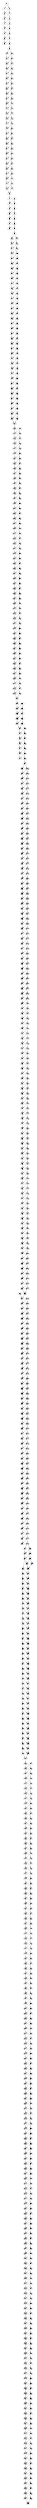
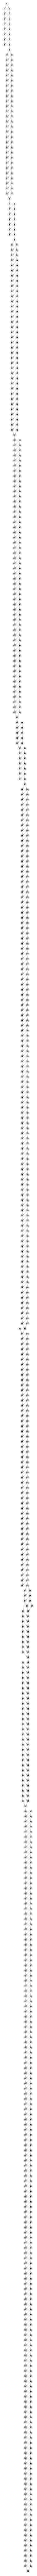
  digraph {
    0
    1
    2
    3
    4
    5
    6
    7
    8
    9
    10
    11
    12
    13
    14
    15
    16
    18
    19
    20
    21
    22
    23
    24
    25
    26
    27
    28
    29
    30
    31
    32
    33
    34
    35
    36
    37
    38
    39
    40
    41
    42
    43
    44
    45
    46
    47
    48
    49
    50
    51
    52
    53
    54
    55
    56
    57
    58
    59
    60
    61
    62
    63
    64
    65
    66
    67
    68
    69
    70
    71
    72
    73
    74
    75
    77
    79
    78
    80
    81
    82
    83
    84
    85
    86
    87
    88
    89
    90
    92
    93
    94
    95
    96
    97
    98
    99
    100
    101
    102
    103
    104
    105
    106
    107
    108
    109
    110
    111
    112
    113
    114
    115
    116
    117
    118
    119
    120
    121
    122
    123
    124
    125
    126
    127
    128
    129
    130
    131
    132
    133
    134
    135
    136
    137
    138
    139
    140
    141
    142
    143
    144
    145
    146
    147
    148
    149
    150
    151
    152
    153
    154
    155
    156
    157
    158
    159
    160
    161
    162
    163
    164
    165
    166
    167
    169
    171
    170
    172
    173
    174
    175
    176
    177
    178
    179
    180
    181
    182
    183
    184
    185
    186
    187
    188
    189
    190
    191
    192
    193
    194
    195
    196
    197
    198
    199
    200
    201
    202
    203
    204
    205
    206
    207
    208
    209
    210
    211
    212
    213
    214
    215
    216
    217
    218
    219
    220
    221
    222
    223
    224
    225
    226
    227
    228
    229
    230
    231
    232
    233
    234
    235
    236
    237
    238
    239
    240
    241
    242
    243
    244
    245
    246
    247
    248
    249
    250
    251
    252
    253
    254
    255
    256
    257
    258
    259
    260
    261
    262
    263
    264
    265
    266
    267
    268
    269
    270
    271
    272
    273
    274
    275
    276
    277
    279
    281
    280
    282
    283
    284
    285
    286
    287
    288
    289
    291
    290
    292
    293
    294
    295
    296
    297
    298
    299
    300
    301
    302
    304
    305
    306
    307
    308
    309
    310
    311
    312
    313
    314
    315
    316
    317
    318
    319
    320
    321
    322
    323
    324
    325
    326
    327
    328
    329
    330
    331
    332
    333
    334
    335
    336
    337
    338
    339
    340
    341
    342
    343
    344
    345
    346
    347
    348
    349
    350
    351
    352
    353
    354
    355
    356
    357
    358
    359
    360
    361
    362
    363
    364
    365
    366
    367
    368
    369
    370
    371
    372
    373
    374
    375
    376
    377
    378
    379
    380
    381
    382
    383
    384
    385
    386
    387
    388
    389
    390
    391
    392
    393
    394
    395
    396
    397
    398
    399
    400
    401
    402
    403
    404
    405
    406
    407
    408
    409
    410
    411
    412
    413
    414
    415
    416
    417
    418
    419
    420
    421
    422
    423
    424
    425
    426
    427
    428
    429
    430
    431
    432
    433
    434
    435
    436
    437
    438
    439
    440
    441
    442
    443
    444
    445
    446
    447
    448
    449
    450
    451
    452
    453
    454
    455
    456
    457
    458
    459
    460
    461
    462
    463
    464
    465
    466
    467
    468
    469
    470
    471
    472
    473
    474
    475
    476
    477
    478
    479
    480
    481
    482
    483
    484
    485
    486
    487
    488
    489
    490
    491
    492
    493
    494
    495
    496
    497
    498
    499
    500
    501
    502
    503
    504
    505
    506
    507
    508
    509
    510
    511
    512
    513
    514
    515
    517
    516
    519
    518
    520
    521
    522
    523
    524
    525
    526
    527
    528
    529
    530
    531
    532
    533
    534
    535
    536
    537
    538
    539
    540
    541
    542
    543
    544
    545
    546
    547
    548
    549
    550
    551
    552
    553
    554
    555
    556
    557
    558
    559
    560
    561
    562
    563
    564
    565
    566
    567
    568
    569
    570
    571
    572
    573
    574
    575
    576
    577
    578
    579
    580
    581
    582
    583
    584
    585
    586
    587
    588
    589
    590
    591
    592
    593
    594
    595
    596
    597
    598
    599
    600
    601
    602
    603
    604
    605
    606
    607
    608
    609
    610
    611
    612
    613
    614
    615
    616
    617
    618
    619
    620
    621
    622
    623
    626
    624
    625
    627
    628
    629
    630
    631
    632
    633
    634
    635
    636
    637
    638
    639
    640
    641
    642
    643
-   644
    645
    646
    647
    648
    649
    650
    651
    652
    653
    654
    655
    656
    657
    658
    659
    660
    661
    662
    663
    664
    665
    666
    667
    668
    669
    670
    671
    672
    673
    674
    675
    676
    677
    678
    679
    680
    681
    682
    683
    684
    685
    686
    687
    688
    689
    690
    691
    692
    693
    694
    695
    696
    697
    698
    699
    700
    701
    703
    705
    704
    706
    707
    708
    709
    710
    711
    712
    713
    714
    715
    716
    717
    718
    719
    720
    721
    722
    723
    724
    725
    726
    727
    728
    729
    730
    731
    732
    733
    734
    735
    736
    737
    738
    739
    740
    741
    742
    743
    744
    745
    746
    747
    748
    749
    750
    751
    752
    753
    754
    755
    756
    757
    758
    759
    760
    761
    762
    763
    764
    765
    766
    767
    768
    769
    770
    771
    772
    773
    774
    775
    776
    777
    778
    779
    780
    781
    782
    783
    784
    785
    786
    787
    788
    789
    790
    791
    792
    793
    794
    795
    796
    797
    798
    799
    800
    801
    802
    803
    804
    805
    806
    807
    808
    809
    810
    811
    812
    813
    814
    815
    816
    817
    818
    819
    820
    821
    822
    823
    824
    825
    826
    827
    828
    829
    830
    831
    832
    833
    834
    835
    836
    837
    838
    839
    840
    841
    842
    843
    844
    845
    846
    847
    848
    849
    850
    851
    852
    853
    854
    855
    856
    857
    858
    859
    860
    861
    862
    863
    864
    865
    866
    867
    868
    869
    870
    871
    872
    873
    874
    875
    876
    877
    878
    879
    880
    881
    882
    883
    884
    885
    886
    887
    888
    889
    890
    891
    892
    893
    894
    895
    896
    897
    898
    899
    900
    901
    902
    903
    904
    905
    906
    907
    908
    909
    910
    911
    912
    913
    914
    915
    916
    917
    918
    919
    920
    921
    922
    923
    924
    925
    926
    927
    928
    929
    930
    931
    932
    933
    934
    935
    936
    937
    938
    939
    940
    941
    942
    943
    944
    945
    946
    947
    948
    949
    950
    951
    952
    953
    954
    955
    956
    957
    958
    959
    960
    961
    962
    963
    964
    965
    966
    967
    968
    969
    970
    971
    972
    973
    974
    975
    976
    977
    978
    979
    980
    981
    982
    983
    984
    985
    986
    987
    988
    989
    990
    991
    992
    993
    994
    995
    996
    997
    998
    999
    0 -> 1
    0 -> 2
    1 -> 3
    2 -> 3
    2 -> 4
    3 -> 5
    4 -> 5
    4 -> 6
    5 -> 7
    6 -> 7
    6 -> 8
    7 -> 9
    8 -> 9
    8 -> 10
    9 -> 11
    10 -> 11
    10 -> 12
    11 -> 13
    12 -> 13
    12 -> 14
    13 -> 15
    14 -> 15
    14 -> 16
    16 -> 18
    18 -> 19
    18 -> 20
    19 -> 21
    20 -> 21
    20 -> 22
    21 -> 23
    22 -> 23
    22 -> 24
    23 -> 25
    24 -> 25
    24 -> 26
    25 -> 27
    26 -> 27
    26 -> 28
    27 -> 29
    28 -> 29
    28 -> 30
    29 -> 31
    30 -> 31
    30 -> 32
    31 -> 33
    32 -> 33
    32 -> 34
    33 -> 35
    34 -> 35
    34 -> 36
    35 -> 37
    36 -> 37
    36 -> 38
    37 -> 39
    38 -> 39
    38 -> 40
    39 -> 41
    40 -> 41
    40 -> 42
    41 -> 43
    42 -> 43
    42 -> 44
    43 -> 45
    44 -> 45
    44 -> 46
    45 -> 47
    46 -> 47
    46 -> 48
    47 -> 49
    48 -> 49
    48 -> 50
    49 -> 51
    50 -> 51
    50 -> 52
    51 -> 53
    52 -> 53
    52 -> 54
    53 -> 55
    54 -> 55
    54 -> 56
    55 -> 57
    56 -> 57
    56 -> 58
    57 -> 59
    58 -> 59
    58 -> 60
    59 -> 61
    60 -> 61
    60 -> 62
    61 -> 63
    62 -> 63
    62 -> 64
    63 -> 65
    64 -> 65
    64 -> 66
    65 -> 67
    66 -> 67
    66 -> 68
    67 -> 69
    68 -> 69
    68 -> 70
    69 -> 71
    70 -> 71
    70 -> 72
    71 -> 73
    72 -> 73
    72 -> 74
    73 -> 75
    74 -> 75
    75 -> 77
    77 -> 79
    79 -> 81
    78 -> 79
    78 -> 80
    80 -> 81
    80 -> 82
    81 -> 83
    82 -> 83
    82 -> 84
    83 -> 85
    84 -> 85
    84 -> 86
    85 -> 87
    86 -> 87
    86 -> 88
    87 -> 89
    88 -> 89
    88 -> 90
    90 -> 92
    92 -> 93
    92 -> 94
    93 -> 95
    94 -> 95
    94 -> 96
    95 -> 97
    96 -> 97
    96 -> 98
    97 -> 99
    98 -> 99
    98 -> 100
    99 -> 101
    100 -> 101
    100 -> 102
    101 -> 103
    102 -> 103
    102 -> 104
    103 -> 105
    104 -> 105
    104 -> 106
    105 -> 107
    106 -> 107
    106 -> 108
    107 -> 109
    108 -> 109
    108 -> 110
    109 -> 111
    110 -> 111
    110 -> 112
    111 -> 113
    112 -> 113
    112 -> 114
    113 -> 115
    114 -> 115
    114 -> 116
    115 -> 117
    116 -> 117
    116 -> 118
    117 -> 119
    118 -> 119
    118 -> 120
    119 -> 121
    120 -> 121
    120 -> 122
    121 -> 123
    122 -> 123
    122 -> 124
    123 -> 125
    124 -> 125
    124 -> 126
    125 -> 127
    126 -> 127
    126 -> 128
    127 -> 129
    128 -> 129
    128 -> 130
    129 -> 131
    130 -> 131
    130 -> 132
    131 -> 133
    132 -> 133
    132 -> 134
    133 -> 135
    134 -> 135
    134 -> 136
    135 -> 137
    136 -> 137
    136 -> 138
    137 -> 139
    138 -> 139
    138 -> 140
    139 -> 141
    140 -> 141
    140 -> 142
    141 -> 143
    142 -> 143
    142 -> 144
    143 -> 145
    144 -> 145
    144 -> 146
    145 -> 147
    146 -> 147
    146 -> 148
    147 -> 149
    148 -> 149
    148 -> 150
    149 -> 151
    150 -> 151
    150 -> 152
    151 -> 153
    152 -> 153
    152 -> 154
    153 -> 155
    154 -> 155
    154 -> 156
    155 -> 157
    156 -> 157
    156 -> 158
    157 -> 159
    158 -> 159
    158 -> 160
    159 -> 161
    160 -> 161
    160 -> 162
    161 -> 163
    162 -> 163
    162 -> 164
    163 -> 165
    164 -> 165
    164 -> 166
    165 -> 167
    166 -> 167
    167 -> 169
    169 -> 171
    171 -> 173
    170 -> 171
    170 -> 172
    172 -> 173
    172 -> 174
    173 -> 175
    174 -> 175
    174 -> 176
    175 -> 177
    176 -> 177
    176 -> 178
    177 -> 179
    178 -> 179
    178 -> 180
    179 -> 181
    180 -> 181
    180 -> 182
    181 -> 183
    182 -> 183
    182 -> 184
    183 -> 185
    184 -> 185
    184 -> 186
    185 -> 187
    186 -> 187
    186 -> 188
    187 -> 189
    188 -> 189
    188 -> 190
    189 -> 191
    190 -> 191
    190 -> 192
    191 -> 193
    192 -> 193
    192 -> 194
    193 -> 195
    194 -> 195
    194 -> 196
    195 -> 197
    196 -> 197
    196 -> 198
    197 -> 199
    198 -> 199
    198 -> 200
    199 -> 201
    200 -> 201
    200 -> 202
    201 -> 203
    202 -> 203
    202 -> 204
    203 -> 205
    204 -> 205
    204 -> 206
    205 -> 207
    206 -> 207
    206 -> 208
    207 -> 209
    208 -> 209
    208 -> 210
    209 -> 211
    210 -> 211
    210 -> 212
    211 -> 213
    212 -> 213
    212 -> 214
    213 -> 215
    214 -> 215
    214 -> 216
    215 -> 217
    216 -> 217
    216 -> 218
    217 -> 219
    218 -> 219
    218 -> 220
    219 -> 221
    220 -> 221
    220 -> 222
    221 -> 223
    222 -> 223
    222 -> 224
    223 -> 225
    224 -> 225
    224 -> 226
    225 -> 227
    226 -> 227
    226 -> 228
    227 -> 229
    228 -> 229
    228 -> 230
    229 -> 231
    230 -> 231
    230 -> 232
    231 -> 233
    232 -> 233
    232 -> 234
    233 -> 235
    234 -> 235
    234 -> 236
    235 -> 237
    236 -> 237
    236 -> 238
    237 -> 239
    238 -> 239
    238 -> 240
    239 -> 241
    240 -> 241
    240 -> 242
    241 -> 243
    242 -> 243
    242 -> 244
    243 -> 245
    244 -> 245
    244 -> 246
    245 -> 247
    246 -> 247
    246 -> 248
    247 -> 249
    248 -> 249
    248 -> 250
    249 -> 251
    250 -> 251
    250 -> 252
    251 -> 253
    252 -> 253
    252 -> 254
    253 -> 255
    254 -> 255
    254 -> 256
    255 -> 257
    256 -> 257
    256 -> 258
    257 -> 259
    258 -> 259
    258 -> 260
    259 -> 261
    260 -> 261
    260 -> 262
    261 -> 263
    262 -> 263
    262 -> 264
    263 -> 265
    264 -> 265
    264 -> 266
    265 -> 267
    266 -> 267
    266 -> 268
    267 -> 269
    268 -> 269
    268 -> 270
    269 -> 271
    270 -> 271
    270 -> 272
    271 -> 273
    272 -> 273
    272 -> 274
    273 -> 275
    274 -> 275
    274 -> 276
    275 -> 277
    276 -> 277
    277 -> 279
    279 -> 281
    281 -> 283
    280 -> 281
    280 -> 282
    282 -> 283
    282 -> 284
    283 -> 285
    284 -> 285
    284 -> 286
    285 -> 287
    286 -> 287
    286 -> 288
    287 -> 289
    288 -> 289
    289 -> 291
    291 -> 293
    290 -> 291
    290 -> 292
    292 -> 293
    292 -> 294
    293 -> 295
    294 -> 295
    294 -> 296
    295 -> 297
    296 -> 297
    296 -> 298
    297 -> 299
    298 -> 299
    298 -> 300
    299 -> 301
    300 -> 301
    300 -> 302
    302 -> 304
    304 -> 305
    304 -> 306
    305 -> 307
    306 -> 307
    306 -> 308
    307 -> 309
    308 -> 309
    308 -> 310
    309 -> 311
    310 -> 311
    310 -> 312
    311 -> 313
    312 -> 313
    312 -> 314
    313 -> 315
    314 -> 315
    314 -> 316
    315 -> 317
    316 -> 317
    316 -> 318
    317 -> 319
    318 -> 319
    318 -> 320
    319 -> 321
    320 -> 321
    320 -> 322
    321 -> 323
    322 -> 323
    322 -> 324
    323 -> 325
    324 -> 325
    324 -> 326
    325 -> 327
    326 -> 327
    326 -> 328
    327 -> 329
    328 -> 329
    328 -> 330
    329 -> 331
    330 -> 331
    330 -> 332
    331 -> 333
    332 -> 333
    332 -> 334
    333 -> 335
    334 -> 335
    334 -> 336
    335 -> 337
    336 -> 337
    336 -> 338
    337 -> 339
    338 -> 339
    338 -> 340
    339 -> 341
    340 -> 341
    340 -> 342
    341 -> 343
    342 -> 343
    342 -> 344
    343 -> 345
    344 -> 345
    344 -> 346
    345 -> 347
    346 -> 347
    346 -> 348
    347 -> 349
    348 -> 349
    348 -> 350
    349 -> 351
    350 -> 351
    350 -> 352
    351 -> 353
    352 -> 353
    352 -> 354
    353 -> 355
    354 -> 355
    354 -> 356
    355 -> 357
    356 -> 357
    356 -> 358
    357 -> 359
    358 -> 359
    358 -> 360
    359 -> 361
    360 -> 361
    360 -> 362
    361 -> 363
    362 -> 363
    362 -> 364
    363 -> 365
    364 -> 365
    364 -> 366
    365 -> 367
    366 -> 367
    366 -> 368
    367 -> 369
    368 -> 369
    368 -> 370
    369 -> 371
    370 -> 371
    370 -> 372
    371 -> 373
    372 -> 373
    372 -> 374
    373 -> 375
    374 -> 375
    374 -> 376
    375 -> 377
    376 -> 377
    376 -> 378
    377 -> 379
    378 -> 379
    378 -> 380
    379 -> 381
    380 -> 381
    380 -> 382
    381 -> 383
    382 -> 383
    382 -> 384
    383 -> 385
    384 -> 385
    384 -> 386
    385 -> 387
    386 -> 387
    386 -> 388
    387 -> 389
    388 -> 389
    388 -> 390
    389 -> 391
    390 -> 391
    390 -> 392
    391 -> 393
    392 -> 393
    392 -> 394
    393 -> 395
    394 -> 395
    394 -> 396
    395 -> 397
    396 -> 397
    396 -> 398
    397 -> 399
    398 -> 399
    398 -> 400
    399 -> 401
    400 -> 401
    400 -> 402
    401 -> 403
    402 -> 403
    402 -> 404
    403 -> 405
    404 -> 405
    404 -> 406
    405 -> 407
    406 -> 407
    406 -> 408
    407 -> 409
    408 -> 409
    408 -> 410
    409 -> 411
    410 -> 411
    410 -> 412
    411 -> 413
    412 -> 413
    412 -> 414
    413 -> 415
    414 -> 415
    414 -> 416
    415 -> 417
    416 -> 417
    416 -> 418
    417 -> 419
    418 -> 419
    418 -> 420
    419 -> 421
    420 -> 421
    420 -> 422
    421 -> 423
    422 -> 423
    422 -> 424
    423 -> 425
    424 -> 425
    424 -> 426
    425 -> 427
    426 -> 427
    426 -> 428
    427 -> 429
    428 -> 429
    428 -> 430
    429 -> 431
    430 -> 431
    430 -> 432
    431 -> 433
    432 -> 433
    432 -> 434
    433 -> 435
    434 -> 435
    434 -> 436
    435 -> 437
    436 -> 437
    436 -> 438
    437 -> 439
    438 -> 439
    438 -> 440
    439 -> 441
    440 -> 441
    440 -> 442
    441 -> 443
    442 -> 443
    442 -> 444
    443 -> 445
    444 -> 445
    444 -> 446
    445 -> 447
    446 -> 447
    446 -> 448
    447 -> 449
    448 -> 449
    448 -> 450
    449 -> 451
    450 -> 451
    450 -> 452
    451 -> 453
    452 -> 453
    452 -> 454
    453 -> 455
    454 -> 455
    454 -> 456
    455 -> 457
    456 -> 457
    456 -> 458
    457 -> 459
    458 -> 459
    458 -> 460
    459 -> 461
    460 -> 461
    460 -> 462
    461 -> 463
    462 -> 463
    462 -> 464
    463 -> 465
    464 -> 465
    464 -> 466
    465 -> 467
    466 -> 467
    466 -> 468
    467 -> 469
    468 -> 469
    468 -> 470
    469 -> 471
    470 -> 471
    470 -> 472
    471 -> 473
    472 -> 473
    472 -> 474
    473 -> 475
    474 -> 475
    474 -> 476
    475 -> 477
    476 -> 477
    476 -> 478
    477 -> 479
    478 -> 479
    478 -> 480
    479 -> 481
    480 -> 481
    480 -> 482
    481 -> 483
    482 -> 483
    482 -> 484
    483 -> 485
    484 -> 485
    484 -> 486
    485 -> 487
    486 -> 487
    486 -> 488
    487 -> 489
    488 -> 489
    488 -> 490
    489 -> 491
    490 -> 491
    490 -> 492
    491 -> 493
    492 -> 493
    492 -> 494
    493 -> 495
    494 -> 495
    494 -> 496
    495 -> 497
    496 -> 497
    496 -> 498
    497 -> 499
    498 -> 499
    498 -> 500
    499 -> 501
    500 -> 501
    500 -> 502
    501 -> 503
    502 -> 503
    502 -> 504
    503 -> 505
    504 -> 505
    504 -> 506
    505 -> 507
    506 -> 507
    506 -> 508
    507 -> 509
    508 -> 509
    508 -> 510
    509 -> 511
    510 -> 511
    510 -> 512
    511 -> 513
    512 -> 513
    512 -> 514
    513 -> 515
    514 -> 515
    515 -> 517
    517 -> 519
    516 -> 517
    519 -> 521
    518 -> 519
    518 -> 520
    520 -> 521
    520 -> 522
    521 -> 523
    522 -> 523
    522 -> 524
    523 -> 525
    524 -> 525
    524 -> 526
    525 -> 527
    526 -> 527
    526 -> 528
    527 -> 529
    528 -> 529
    528 -> 530
    529 -> 531
    530 -> 531
    530 -> 532
    531 -> 533
    532 -> 533
    532 -> 534
    533 -> 535
    534 -> 535
    534 -> 536
    535 -> 537
    536 -> 537
    536 -> 538
    537 -> 539
    538 -> 539
    538 -> 540
    539 -> 541
    540 -> 541
    540 -> 542
    541 -> 543
    542 -> 543
    542 -> 544
    543 -> 545
    544 -> 545
    544 -> 546
    545 -> 547
    546 -> 547
    546 -> 548
    547 -> 549
    548 -> 549
    548 -> 550
    549 -> 551
    550 -> 551
    550 -> 552
    551 -> 553
    552 -> 553
    552 -> 554
    553 -> 555
    554 -> 555
    554 -> 556
    555 -> 557
    556 -> 557
    556 -> 558
    557 -> 559
    558 -> 559
    558 -> 560
    559 -> 561
    560 -> 561
    560 -> 562
    561 -> 563
    562 -> 563
    562 -> 564
    563 -> 565
    564 -> 565
    564 -> 566
    565 -> 567
    566 -> 567
    566 -> 568
    567 -> 569
    568 -> 569
    568 -> 570
    569 -> 571
    570 -> 571
    570 -> 572
    571 -> 573
    572 -> 573
    572 -> 574
    573 -> 575
    574 -> 575
    574 -> 576
    575 -> 577
    576 -> 577
    576 -> 578
    577 -> 579
    578 -> 579
    578 -> 580
    579 -> 581
    580 -> 581
    580 -> 582
    581 -> 583
    582 -> 583
    582 -> 584
    583 -> 585
    584 -> 585
    584 -> 586
    585 -> 587
    586 -> 587
    586 -> 588
    587 -> 589
    588 -> 589
    588 -> 590
    589 -> 591
    590 -> 591
    590 -> 592
    591 -> 593
    592 -> 593
    592 -> 594
    593 -> 595
    594 -> 595
    594 -> 596
    595 -> 597
    596 -> 597
    596 -> 598
    597 -> 599
    598 -> 599
    598 -> 600
    599 -> 601
    600 -> 601
    600 -> 602
    601 -> 603
    602 -> 603
    602 -> 604
    603 -> 605
    604 -> 605
    604 -> 606
    605 -> 607
    606 -> 607
    606 -> 608
    607 -> 609
    608 -> 609
    608 -> 610
    609 -> 611
    610 -> 611
    610 -> 612
    611 -> 613
    612 -> 613
    612 -> 614
    613 -> 615
    614 -> 615
    614 -> 616
    616 -> 617
    616 -> 618
    617 -> 619
    618 -> 619
    618 -> 620
    619 -> 621
    620 -> 621
    620 -> 622
    621 -> 623
    621 -> 626
    622 -> 623
    622 -> 624
    623 -> 625
    626 -> 627
    626 -> 628
    624 -> 625
    625 -> 627
    627 -> 629
    628 -> 629
    628 -> 630
    629 -> 631
    630 -> 631
    630 -> 632
    631 -> 633
    632 -> 633
    632 -> 634
    633 -> 635
    634 -> 635
    634 -> 636
    635 -> 637
    636 -> 637
    636 -> 638
    637 -> 639
    638 -> 639
    638 -> 640
    639 -> 641
    640 -> 641
    640 -> 642
    641 -> 643
    642 -> 643
-   642 -> 644
    643 -> 645
-   644 -> 645
-   644 -> 646
    645 -> 647
    646 -> 647
    646 -> 648
    647 -> 649
    648 -> 649
    648 -> 650
    649 -> 651
    650 -> 651
    650 -> 652
    651 -> 653
    652 -> 653
    652 -> 654
    653 -> 655
    654 -> 655
    654 -> 656
    655 -> 657
    656 -> 657
    656 -> 658
    657 -> 659
    658 -> 659
    658 -> 660
    659 -> 661
    660 -> 661
    660 -> 662
    661 -> 663
    662 -> 663
    662 -> 664
    663 -> 665
    664 -> 665
    664 -> 666
    665 -> 667
    666 -> 667
    666 -> 668
    667 -> 669
    668 -> 669
    668 -> 670
    669 -> 671
    670 -> 671
    670 -> 672
    671 -> 673
    672 -> 673
    672 -> 674
    673 -> 675
    674 -> 675
    674 -> 676
    675 -> 677
    676 -> 677
    676 -> 678
    677 -> 679
    678 -> 679
    678 -> 680
    679 -> 681
    680 -> 681
    680 -> 682
    681 -> 683
    682 -> 683
    682 -> 684
    683 -> 685
    684 -> 685
    684 -> 686
    685 -> 687
    686 -> 687
    686 -> 688
    687 -> 689
    688 -> 689
    688 -> 690
    689 -> 691
    690 -> 691
    690 -> 692
    691 -> 693
    692 -> 693
    692 -> 694
    693 -> 695
    694 -> 695
    694 -> 696
    695 -> 697
    696 -> 697
    696 -> 698
    697 -> 699
    698 -> 699
    698 -> 700
    699 -> 701
    700 -> 701
    701 -> 703
    703 -> 705
    705 -> 707
    704 -> 705
    704 -> 706
    706 -> 707
    706 -> 708
    707 -> 709
    708 -> 709
    708 -> 710
    709 -> 711
    710 -> 711
    710 -> 712
    711 -> 713
    712 -> 713
    712 -> 714
    713 -> 715
    714 -> 715
    714 -> 716
    715 -> 717
    716 -> 717
    716 -> 718
    717 -> 719
    718 -> 719
    718 -> 720
    719 -> 721
    720 -> 721
    720 -> 722
    721 -> 723
    722 -> 723
    722 -> 724
    723 -> 725
    724 -> 725
    724 -> 726
    725 -> 727
    726 -> 727
    726 -> 728
    727 -> 729
    728 -> 729
    728 -> 730
    729 -> 731
    730 -> 731
    730 -> 732
    731 -> 733
    732 -> 733
    732 -> 734
    733 -> 735
    734 -> 735
    734 -> 736
    735 -> 737
    736 -> 737
    736 -> 738
    737 -> 739
    738 -> 739
    738 -> 740
    739 -> 741
    740 -> 741
    740 -> 742
    741 -> 743
    742 -> 743
    742 -> 744
    743 -> 745
    744 -> 745
    744 -> 746
    745 -> 747
    746 -> 747
    746 -> 748
    747 -> 749
    748 -> 749
    748 -> 750
    749 -> 751
    750 -> 751
    750 -> 752
    751 -> 753
    752 -> 753
    752 -> 754
    753 -> 755
    754 -> 755
    754 -> 756
    755 -> 757
    756 -> 757
    756 -> 758
    757 -> 759
    758 -> 759
    758 -> 760
    759 -> 761
    760 -> 761
    760 -> 762
    761 -> 763
    762 -> 763
    762 -> 764
    763 -> 765
    764 -> 765
    764 -> 766
    765 -> 767
    766 -> 767
    766 -> 768
    767 -> 769
    768 -> 769
    768 -> 770
    769 -> 771
    770 -> 771
    770 -> 772
    771 -> 773
    772 -> 773
    772 -> 774
    773 -> 775
    774 -> 775
    774 -> 776
    775 -> 777
    776 -> 777
    776 -> 778
    777 -> 779
    778 -> 779
    778 -> 780
    779 -> 781
    780 -> 781
    780 -> 782
    781 -> 783
    782 -> 783
    782 -> 784
    783 -> 785
    784 -> 785
    784 -> 786
    785 -> 787
    786 -> 787
    786 -> 788
    787 -> 789
    788 -> 789
    788 -> 790
    789 -> 791
    790 -> 791
    790 -> 792
    791 -> 793
    792 -> 793
    792 -> 794
    793 -> 795
    794 -> 795
    794 -> 796
    795 -> 797
    796 -> 797
    796 -> 798
    797 -> 799
    798 -> 799
    798 -> 800
    799 -> 801
    800 -> 801
    800 -> 802
    801 -> 803
    802 -> 803
    802 -> 804
    803 -> 805
    804 -> 805
    804 -> 806
    805 -> 807
    806 -> 807
    806 -> 808
    807 -> 809
    808 -> 809
    808 -> 810
    809 -> 811
    810 -> 811
    810 -> 812
    811 -> 813
    812 -> 813
    812 -> 814
    813 -> 815
    814 -> 815
    814 -> 816
    815 -> 817
    816 -> 817
    816 -> 818
    817 -> 819
    818 -> 819
    818 -> 820
    819 -> 821
    820 -> 821
    820 -> 822
    821 -> 823
    822 -> 823
    822 -> 824
    823 -> 825
    824 -> 825
    824 -> 826
    825 -> 827
    826 -> 827
    826 -> 828
    827 -> 829
    828 -> 829
    828 -> 830
    829 -> 831
    830 -> 831
    830 -> 832
    831 -> 833
    832 -> 833
    832 -> 834
    833 -> 835
    834 -> 835
    834 -> 836
    835 -> 837
    836 -> 837
    836 -> 838
    837 -> 839
    838 -> 839
    838 -> 840
    839 -> 841
    840 -> 841
    840 -> 842
    841 -> 843
    842 -> 843
    842 -> 844
    843 -> 845
    844 -> 845
    844 -> 846
    845 -> 847
    846 -> 847
    846 -> 848
    847 -> 849
    848 -> 849
    848 -> 850
    849 -> 851
    850 -> 851
    850 -> 852
    851 -> 853
    852 -> 853
    852 -> 854
    853 -> 855
    854 -> 855
    854 -> 856
    855 -> 857
    856 -> 857
    856 -> 858
    857 -> 859
    858 -> 859
    858 -> 860
    859 -> 861
    860 -> 861
    860 -> 862
    861 -> 863
    862 -> 863
    862 -> 864
    863 -> 865
    864 -> 865
    864 -> 866
    865 -> 867
    866 -> 867
    866 -> 868
    867 -> 869
    868 -> 869
    868 -> 870
    869 -> 871
    870 -> 871
    870 -> 872
    871 -> 873
    872 -> 873
    872 -> 874
    873 -> 875
    874 -> 875
    874 -> 876
    875 -> 877
    876 -> 877
    876 -> 878
    877 -> 879
    878 -> 879
    878 -> 880
    879 -> 881
    880 -> 881
    880 -> 882
    881 -> 883
    882 -> 883
    882 -> 884
    883 -> 885
    884 -> 885
    884 -> 886
    885 -> 887
    886 -> 887
    886 -> 888
    887 -> 889
    888 -> 889
    888 -> 890
    889 -> 891
    890 -> 891
    890 -> 892
    891 -> 893
    892 -> 893
    892 -> 894
    893 -> 895
    894 -> 895
    894 -> 896
    895 -> 897
    896 -> 897
    896 -> 898
    897 -> 899
    898 -> 899
    898 -> 900
    899 -> 901
    900 -> 901
    900 -> 902
    901 -> 903
    902 -> 903
    902 -> 904
    903 -> 905
    904 -> 905
    904 -> 906
    905 -> 907
    906 -> 907
    906 -> 908
    907 -> 909
    908 -> 909
    908 -> 910
    909 -> 911
    910 -> 911
    910 -> 912
    911 -> 913
    912 -> 913
    912 -> 914
    913 -> 915
    914 -> 915
    914 -> 916
    915 -> 917
    916 -> 917
    916 -> 918
    917 -> 919
    918 -> 919
    918 -> 920
    919 -> 921
    920 -> 921
    920 -> 922
    921 -> 923
    922 -> 923
    922 -> 924
    923 -> 925
    924 -> 925
    924 -> 926
    925 -> 927
    926 -> 927
    926 -> 928
    927 -> 929
    928 -> 929
    928 -> 930
    929 -> 931
    930 -> 931
    930 -> 932
    931 -> 933
    932 -> 933
    932 -> 934
    933 -> 935
    934 -> 935
    934 -> 936
    935 -> 937
    936 -> 937
    936 -> 938
    937 -> 939
    938 -> 939
    938 -> 940
    939 -> 941
    940 -> 941
    940 -> 942
    941 -> 943
    942 -> 943
    942 -> 944
    943 -> 945
    944 -> 945
    944 -> 946
    945 -> 947
    946 -> 947
    946 -> 948
    947 -> 949
    948 -> 949
    948 -> 950
    949 -> 951
    950 -> 951
    950 -> 952
    951 -> 953
    952 -> 953
    952 -> 954
    953 -> 955
    954 -> 955
    954 -> 956
    955 -> 957
    956 -> 957
    956 -> 958
    957 -> 959
    958 -> 959
    958 -> 960
    959 -> 961
    960 -> 961
    960 -> 962
    961 -> 963
    962 -> 963
    962 -> 964
    963 -> 965
    964 -> 965
    964 -> 966
    965 -> 967
    966 -> 967
    966 -> 968
    967 -> 969
    968 -> 969
    968 -> 970
    969 -> 971
    970 -> 971
    970 -> 972
    971 -> 973
    972 -> 973
    972 -> 974
    973 -> 975
    974 -> 975
    974 -> 976
    975 -> 977
    976 -> 977
    976 -> 978
    977 -> 979
    978 -> 979
    978 -> 980
    979 -> 981
    980 -> 981
    980 -> 982
    981 -> 983
    982 -> 983
    982 -> 984
    983 -> 985
    984 -> 985
    984 -> 986
    985 -> 987
    986 -> 987
    986 -> 988
    987 -> 989
    988 -> 989
    988 -> 990
    989 -> 991
    990 -> 991
    990 -> 992
    991 -> 993
    992 -> 993
    992 -> 994
    993 -> 995
    994 -> 995
    994 -> 996
    995 -> 997
    996 -> 997
    996 -> 998
    997 -> 999
    998 -> 999
  }
